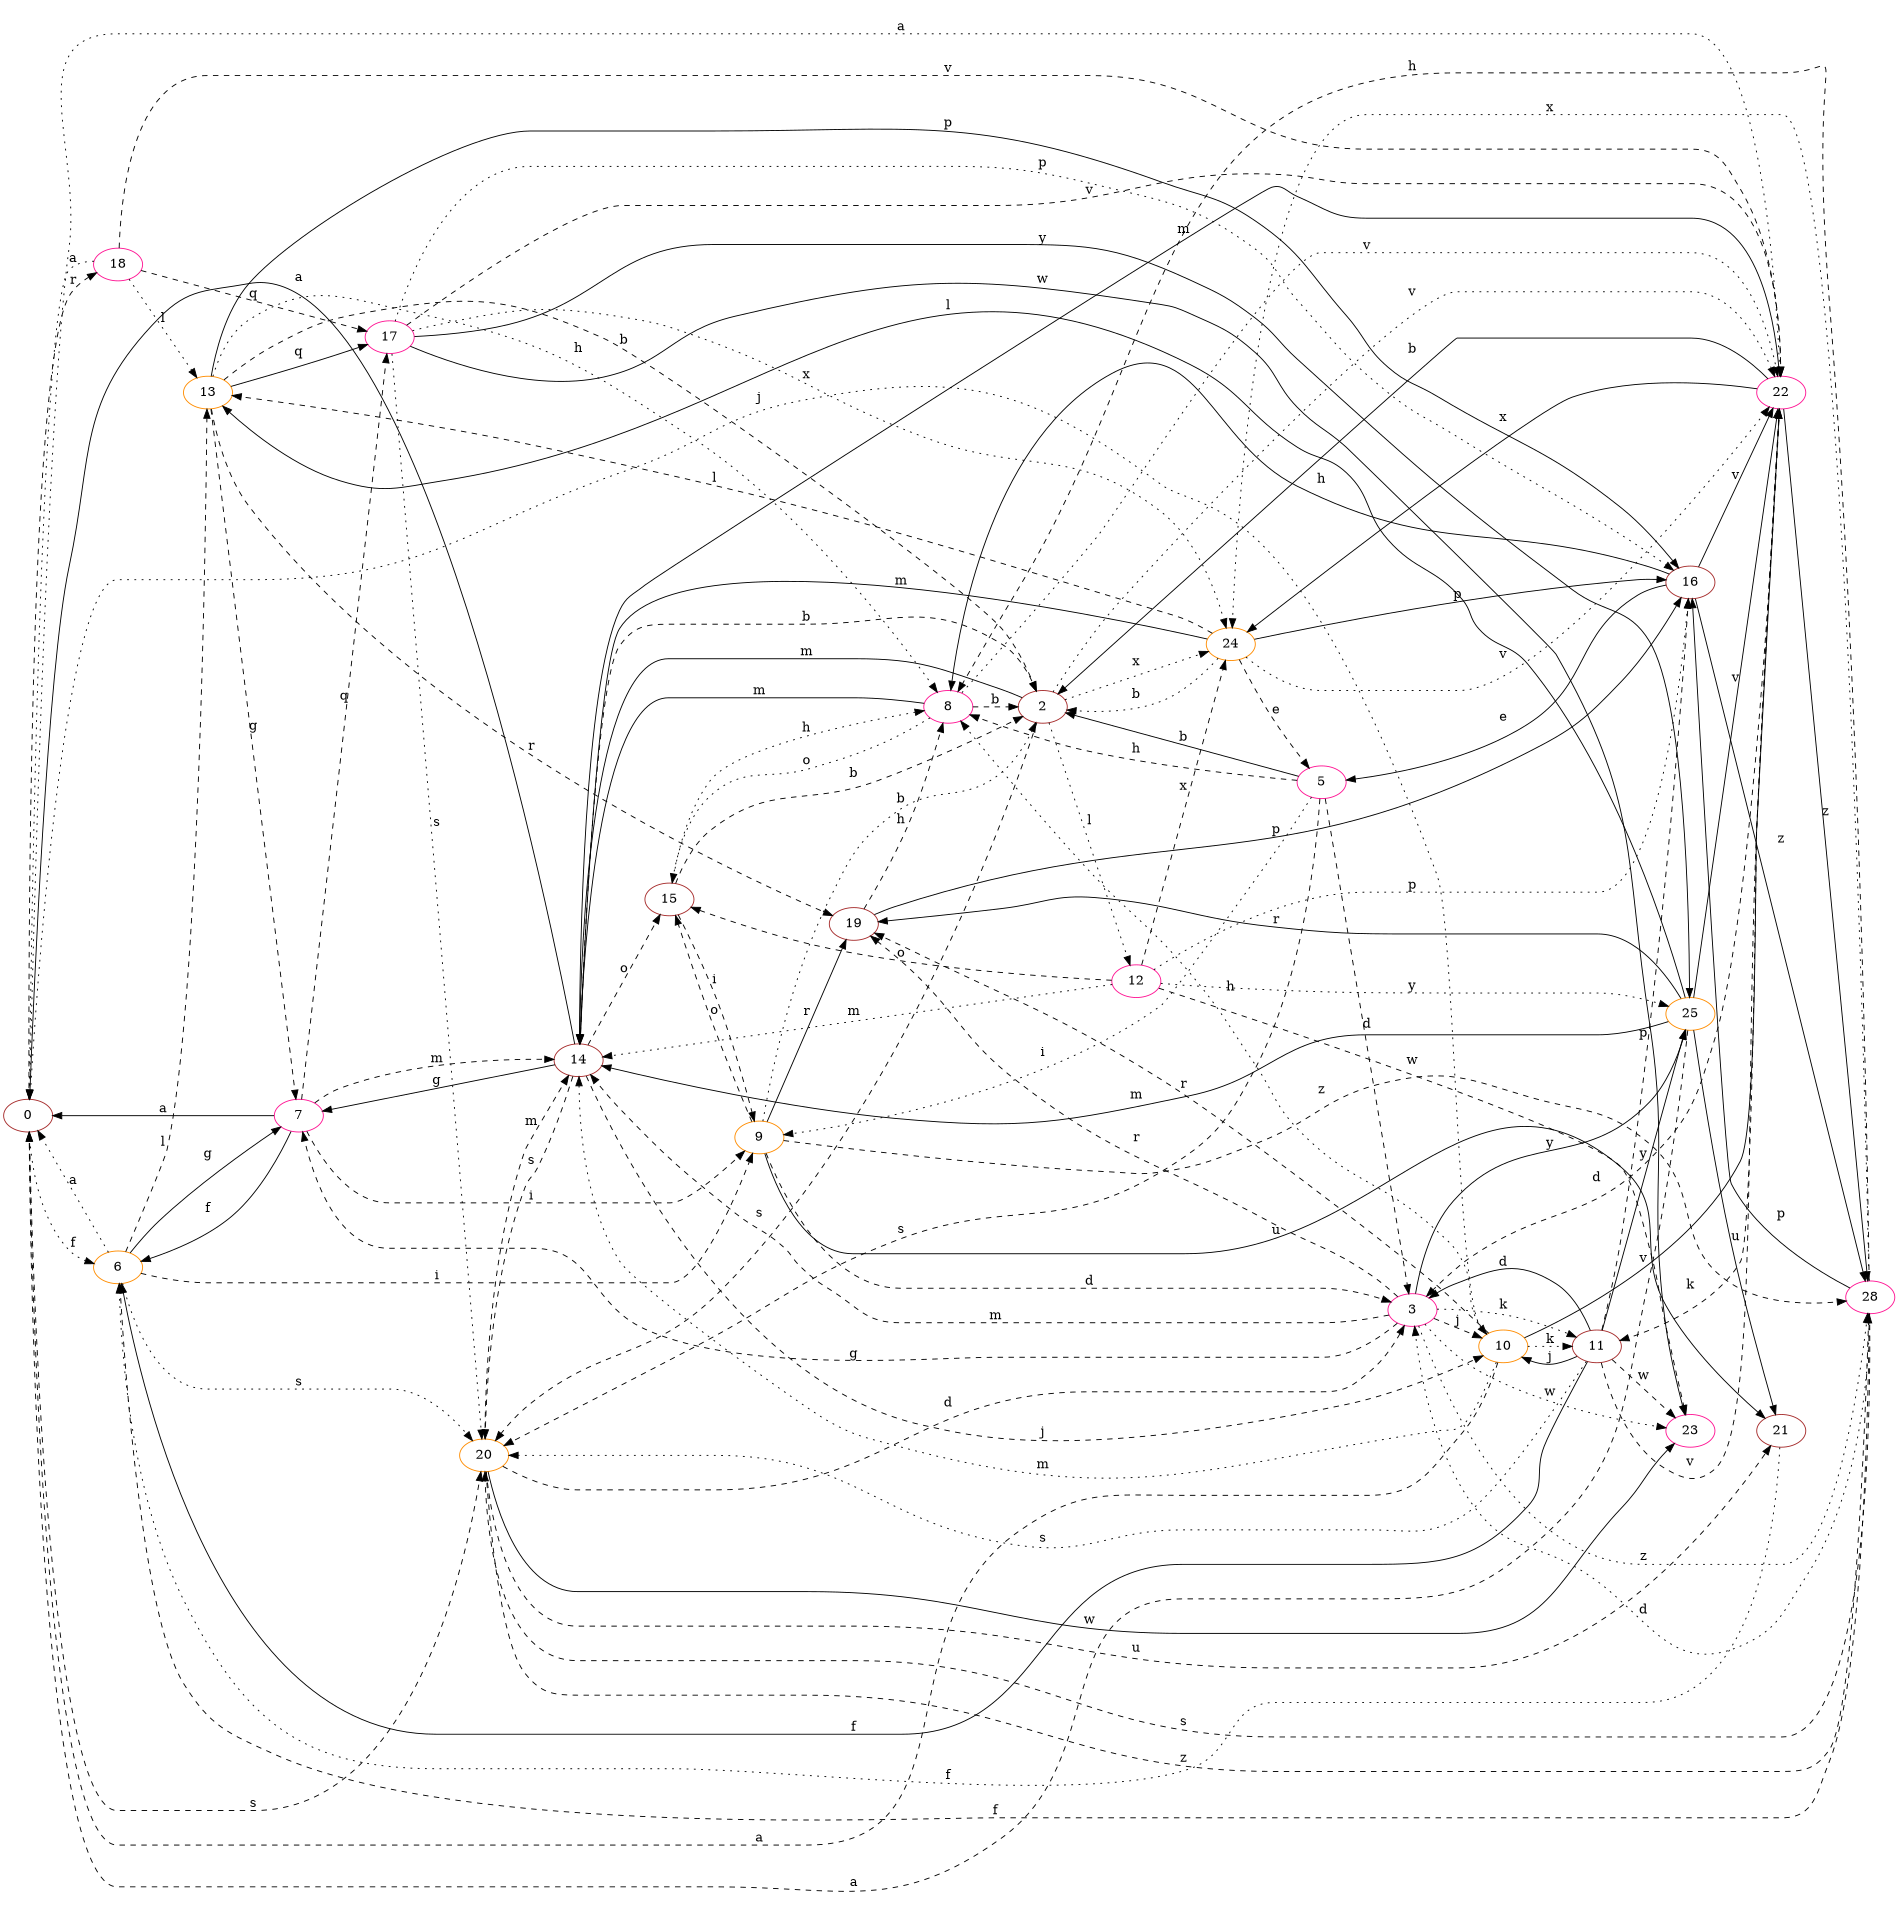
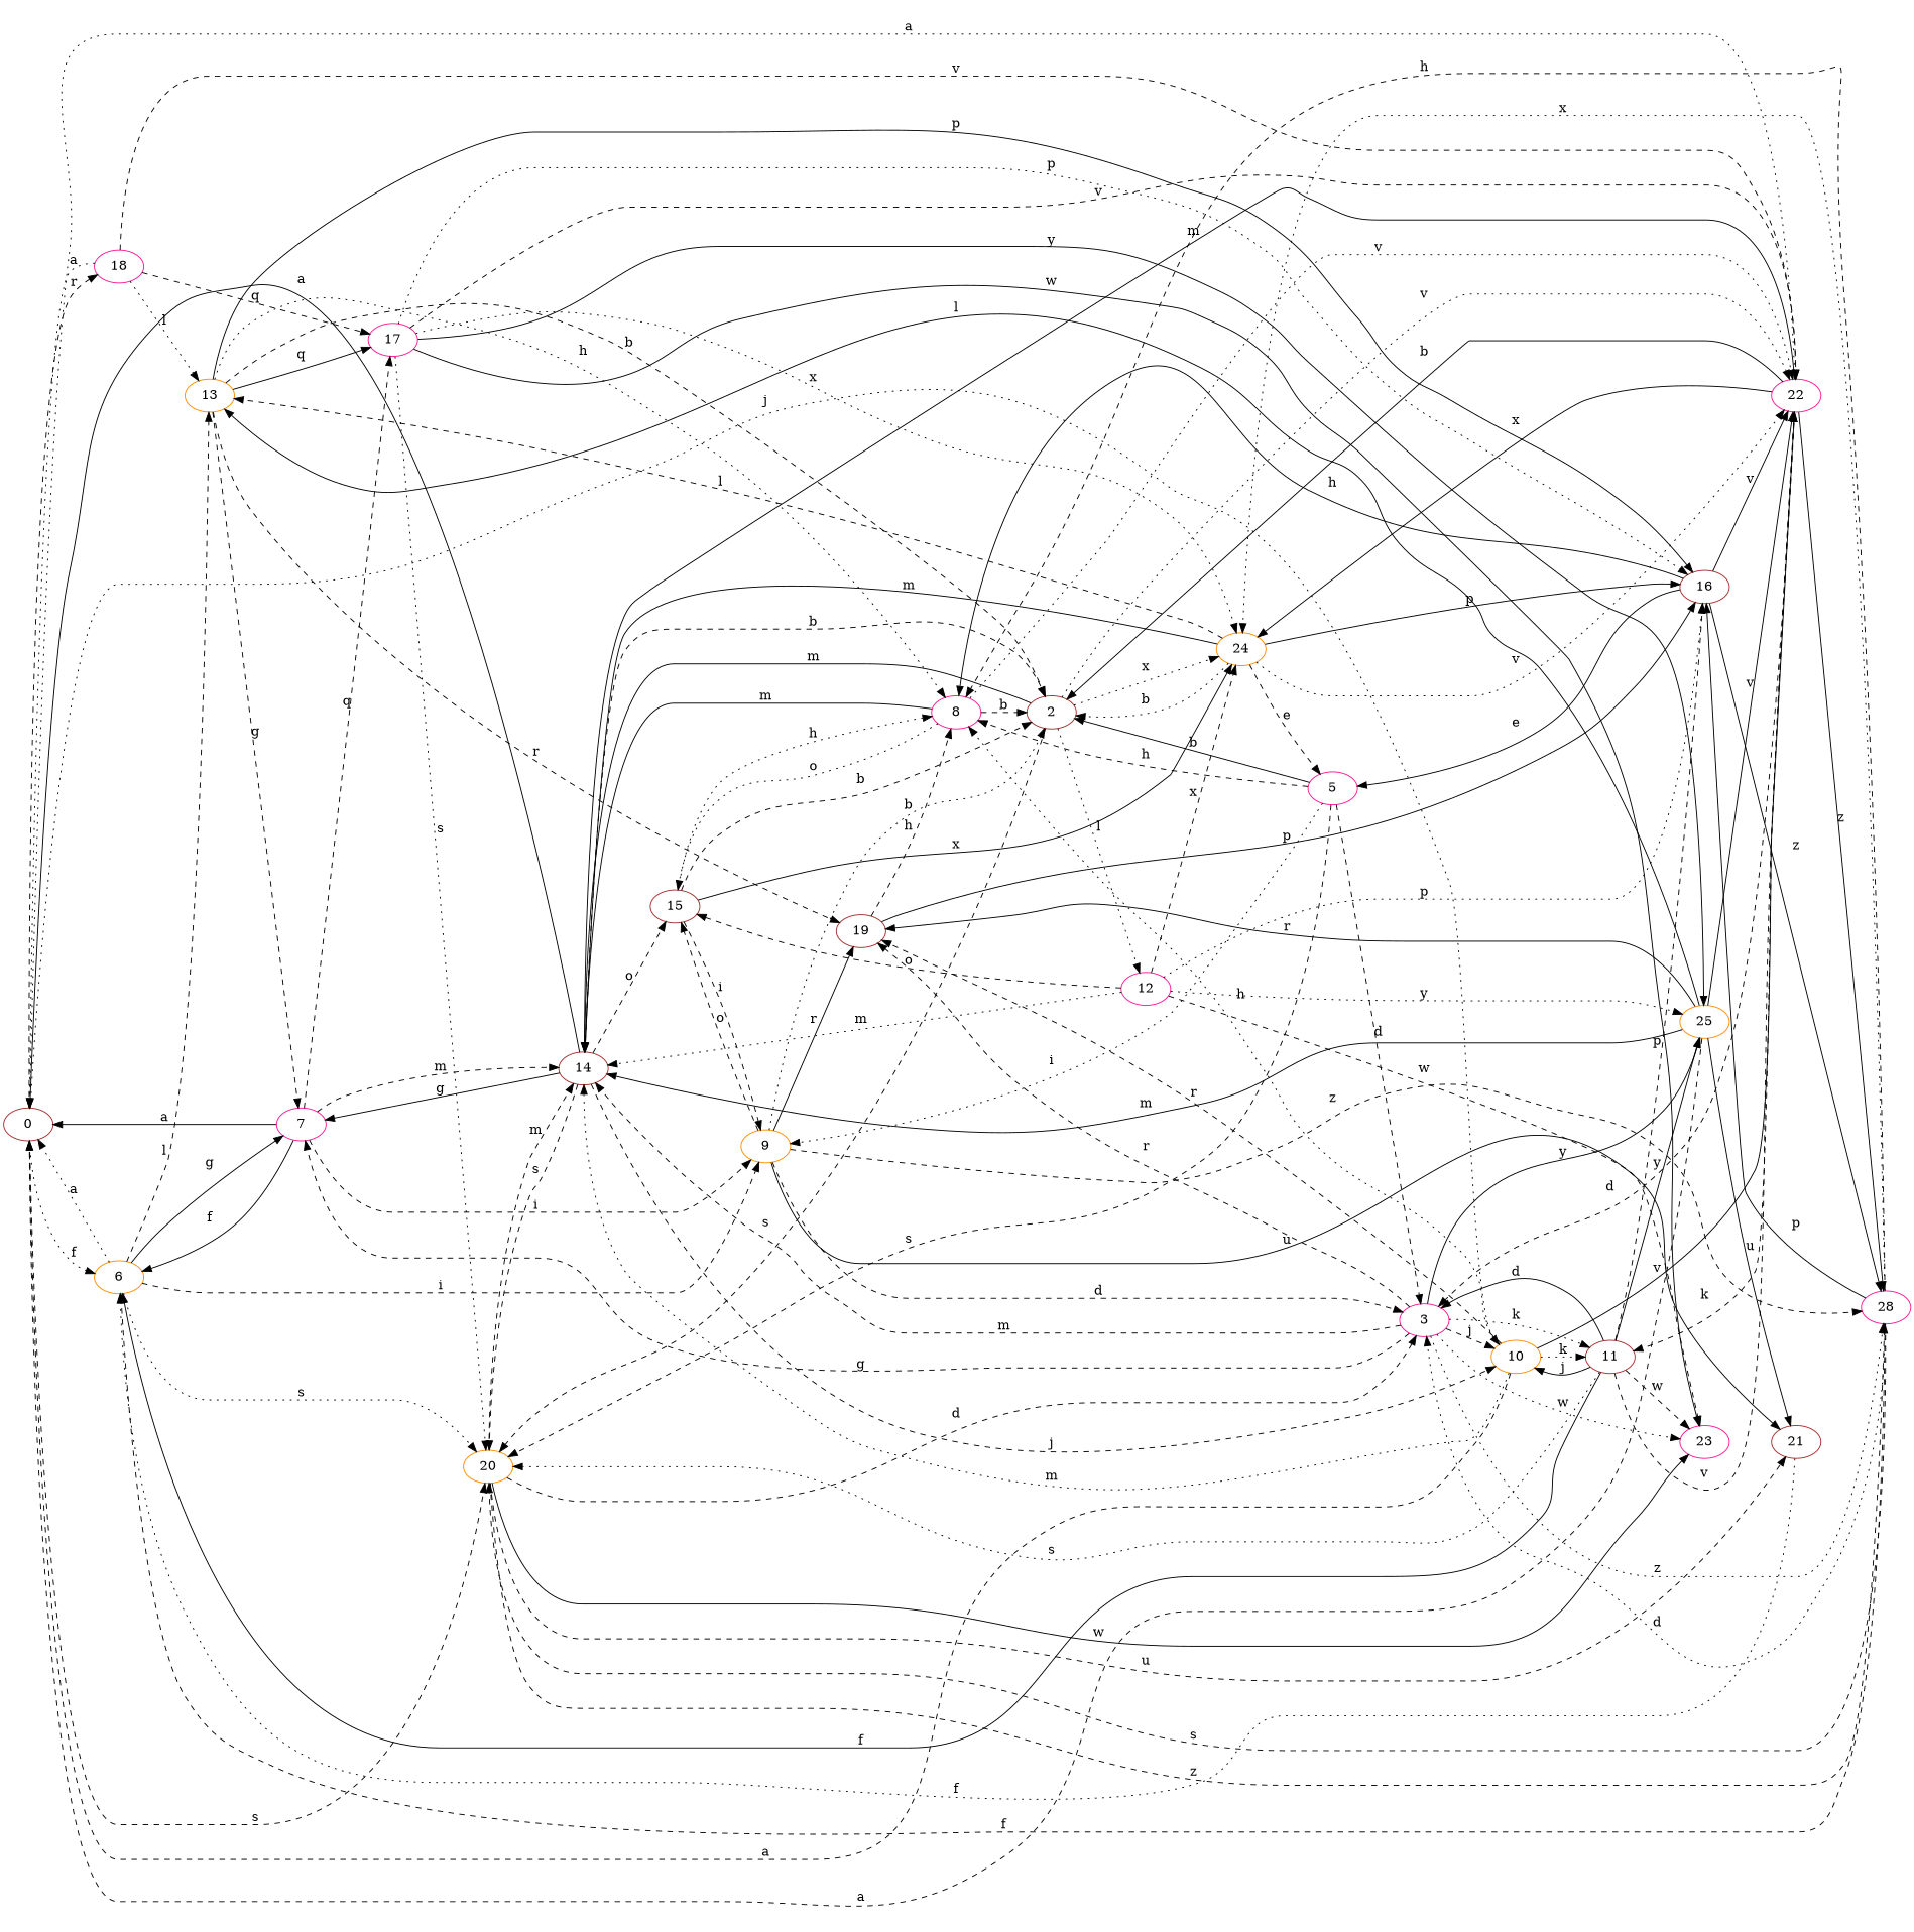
  strict digraph {
    rankdir=LR
    node [color=deeppink]
    edge [style=dashed]
    0 [color=brown]
    6 [color=darkorange]
    10 [color=darkorange]
    18
    20 [color=darkorange]
    7
    9 [color=darkorange]
    13 [color=darkorange]
    14 [color=brown]
    22
    11 [color=brown]
    19 [color=brown]
    8
    17
    3
    23
    28
    21 [color=brown]
    2 [color=brown]
    12
    24 [color=darkorange]
    25 [color=darkorange]
    15 [color=brown]
    16 [color=brown]
    5
    0 -> 6 [label=f style=dotted]
    0 -> 10 [label=j style=dotted]
    0 -> 18 [label=r]
    0 -> 20 [label=s]
    6 -> 0 [label=a style=dotted]
    6 -> 20 [label=s style=dotted]
    6 -> 7 [label=g style=solid]
    6 -> 9 [label=i]
    6 -> 13 [label=l]
    10 -> 0 [label=a]
    10 -> 14 [label=m style=dotted]
    10 -> 22 [label=v style=solid]
    10 -> 11 [label=k style=dotted]
    10 -> 19 [label=r]
    10 -> 8 [label=h style=dotted]
    18 -> 0 [label=a style=dotted]
    18 -> 13 [label=l style=dotted]
    18 -> 22 [label=v]
    18 -> 17 [label=q]
    20 -> 14 [label=m]
    20 -> 3 [label=d]
    20 -> 23 [label=w style=solid]
    20 -> 28 [label=z]
    20 -> 21 [label=u]
    7 -> 0 [label=a style=solid]
    7 -> 6 [label=f style=solid]
    7 -> 9 [label=i]
    7 -> 14 [label=m]
    7 -> 17 [label=q]
    9 -> 19 [label=r style=solid]
    9 -> 3 [label=d]
    9 -> 28 [label=z]
    9 -> 21 [label=u style=solid]
    9 -> 2 [label=b style=dotted]
    9 -> 15 [label=o]
    13 -> 7 [label=g]
    13 -> 19 [label=r]
    13 -> 8 [label=h style=dotted]
    13 -> 17 [label=q style=solid]
    13 -> 2 [label=b]
    13 -> 16 [label=p style=solid]
    14 -> 0 [label=a style=solid]
    14 -> 10 [label=j]
    14 -> 20 [label=s]
    14 -> 7 [label=g style=solid]
    14 -> 2 [label=b]
    14 -> 15 [label=o]
    22 -> 0 [label=a style=dotted]
    22 -> 14 [label=m style=solid]
    22 -> 11 [label=k]
    22 -> 3 [label=d]
    22 -> 28 [label=z style=solid]
    22 -> 2 [label=b style=solid]
    22 -> 24 [label=x style=solid]
    11 -> 6 [label=f style=solid]
    11 -> 10 [label=j style=solid]
    11 -> 20 [label=s style=dotted]
    11 -> 22 [label=v]
    11 -> 3 [label=d style=solid]
    11 -> 23 [label=w]
    11 -> 25 [label=y style=solid]
    11 -> 16 [label=p]
    19 -> 8 [label=h]
    19 -> 16 [label=p style=solid]
    8 -> 14 [label=m style=solid]
    8 -> 22 [label=v style=dotted]
    8 -> 2 [label=b]
    8 -> 15 [label=o style=dotted]
    17 -> 20 [label=s style=dotted]
    17 -> 22 [label=v]
    17 -> 23 [label=w style=solid]
    17 -> 24 [label=x style=dotted]
    17 -> 25 [label=y style=solid]
    17 -> 16 [label=p style=dotted]
    3 -> 10 [label=j]
    3 -> 7 [label=g]
    3 -> 14 [label=m]
    3 -> 11 [label=k style=dotted]
    3 -> 19 [label=r]
    3 -> 23 [label=w style=dotted]
    3 -> 28 [label=z style=dotted]
    3 -> 25 [label=y style=solid]
    28 -> 6 [label=f]
    28 -> 20 [label=s]
    28 -> 8 [label=h]
    28 -> 3 [label=d style=dotted]
    28 -> 24 [label=x style=dotted]
    28 -> 16 [label=p style=solid]
    21 -> 6 [label=f style=dotted]
    2 -> 20 [label=s]
    2 -> 14 [label=m style=solid]
    2 -> 22 [label=v style=dotted]
    2 -> 12 [label=l style=dotted]
    2 -> 24 [label=x style=dotted]
    12 -> 14 [label=m style=dotted]
    12 -> 23 [label=w]
    12 -> 24 [label=x]
    12 -> 25 [label=y style=dotted]
    12 -> 15 [label=o]
    12 -> 16 [label=p style=dotted]
    24 -> 13 [label=l]
    24 -> 14 [label=m style=solid]
    24 -> 22 [label=v style=dotted]
    24 -> 2 [label=b style=dotted]
    24 -> 16 [label=p style=solid]
    24 -> 5 [label=e]
    25 -> 0 [label=a]
    25 -> 13 [label=l style=solid]
    25 -> 14 [label=m style=solid]
    25 -> 22 [label=v style=solid]
    25 -> 19 [label=r style=solid]
    25 -> 21 [label=u style=solid]
    15 -> 9 [label=i]
    15 -> 8 [label=h style=dotted]
    15 -> 2 [label=b]
+   15 -> 24 [label=x style=solid]
    16 -> 22 [label=v style=solid]
    16 -> 8 [label=h style=solid]
    16 -> 28 [label=z style=solid]
    16 -> 5 [label=e style=solid]
    5 -> 20 [label=s]
    5 -> 9 [label=i style=dotted]
    5 -> 8 [label=h]
    5 -> 3 [label=d]
    5 -> 2 [label=b style=solid]
  }
